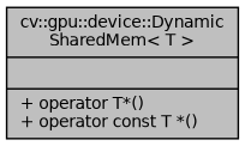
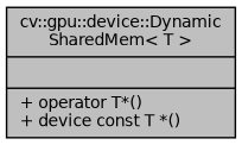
  digraph {
-   n1 [color=black fillcolor=grey75 fontcolor=black fontname=Helvetica fontsize=10 height=0.2 label="{cv::gpu::device::Dynamic\lSharedMem\< T \>\n||+ operator T*()\l+ operator const T *()\l}" shape=record style=filled width=0.4]
+   n1 [color=black fillcolor=grey75 fontcolor=black fontname=Helvetica fontsize=10 height=0.2 label="{cv::gpu::device::Dynamic\lSharedMem\< T \>\n||+ operator T*()\l+ device const T *()\l}" shape=record style=filled width=0.4]
  }
